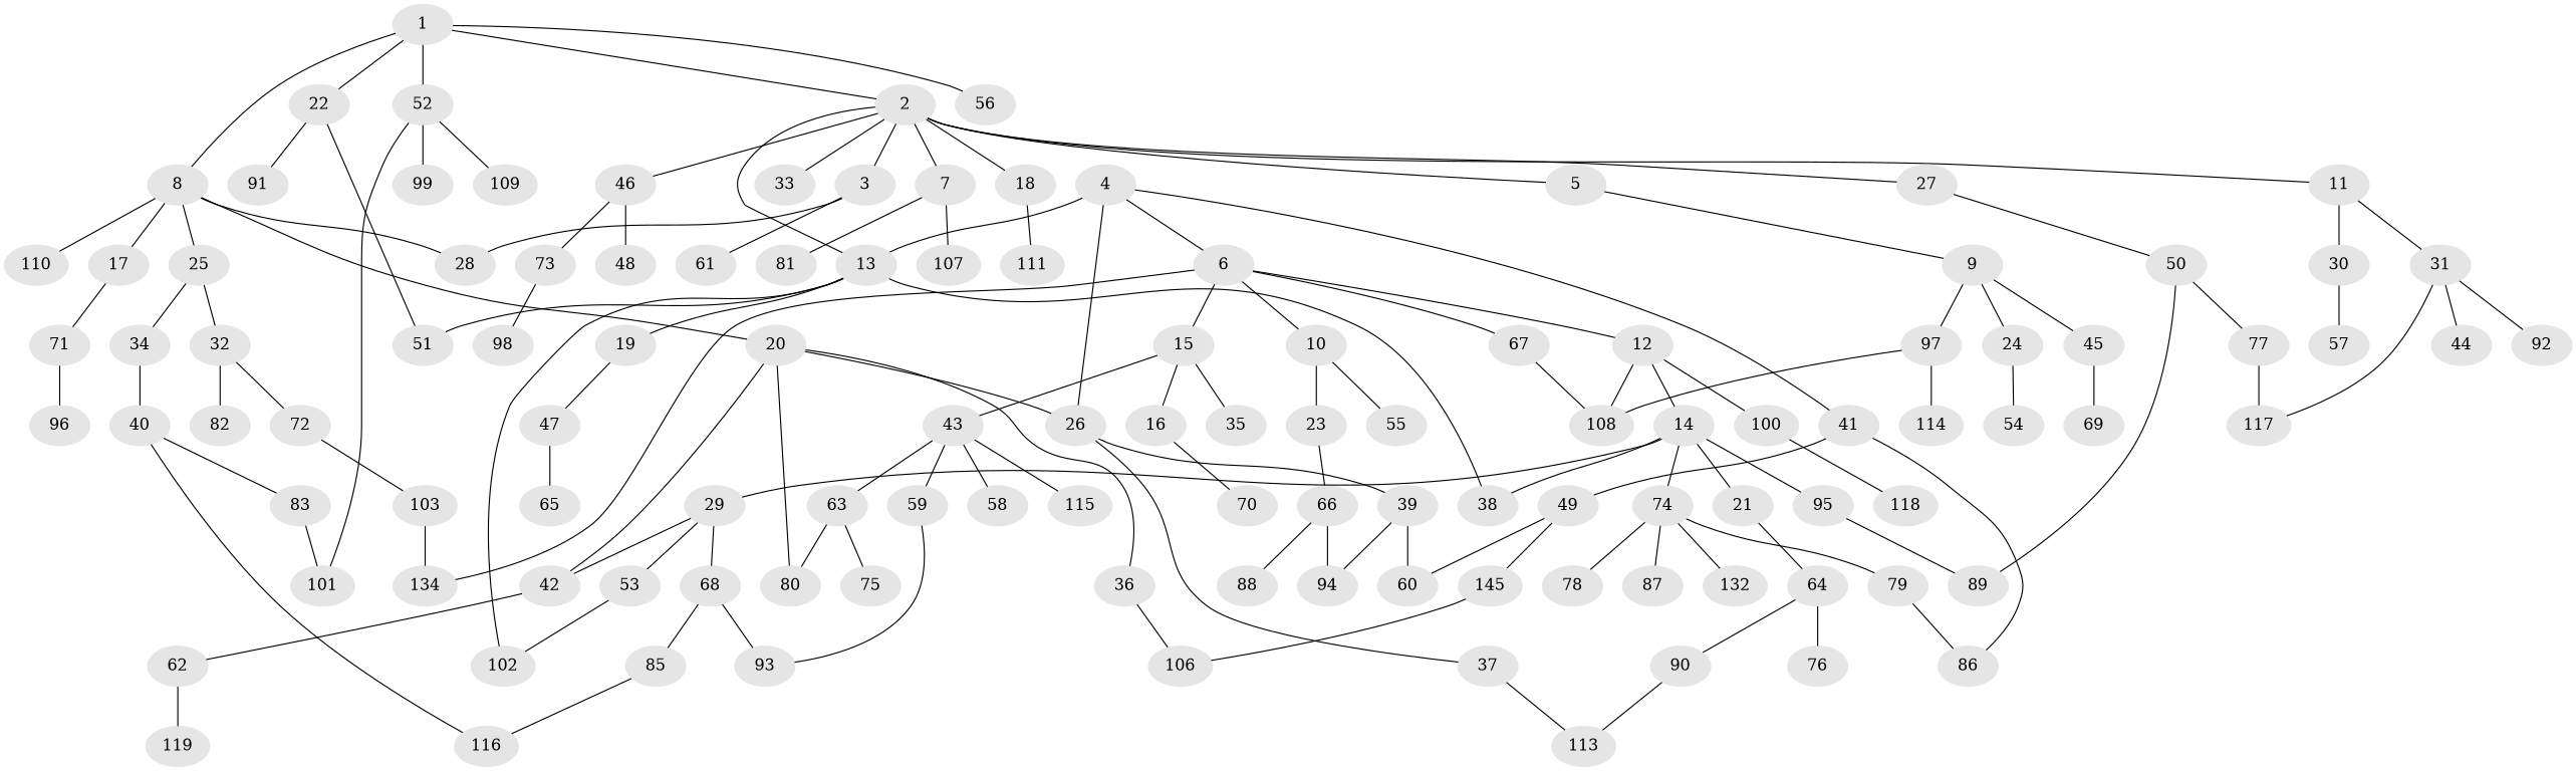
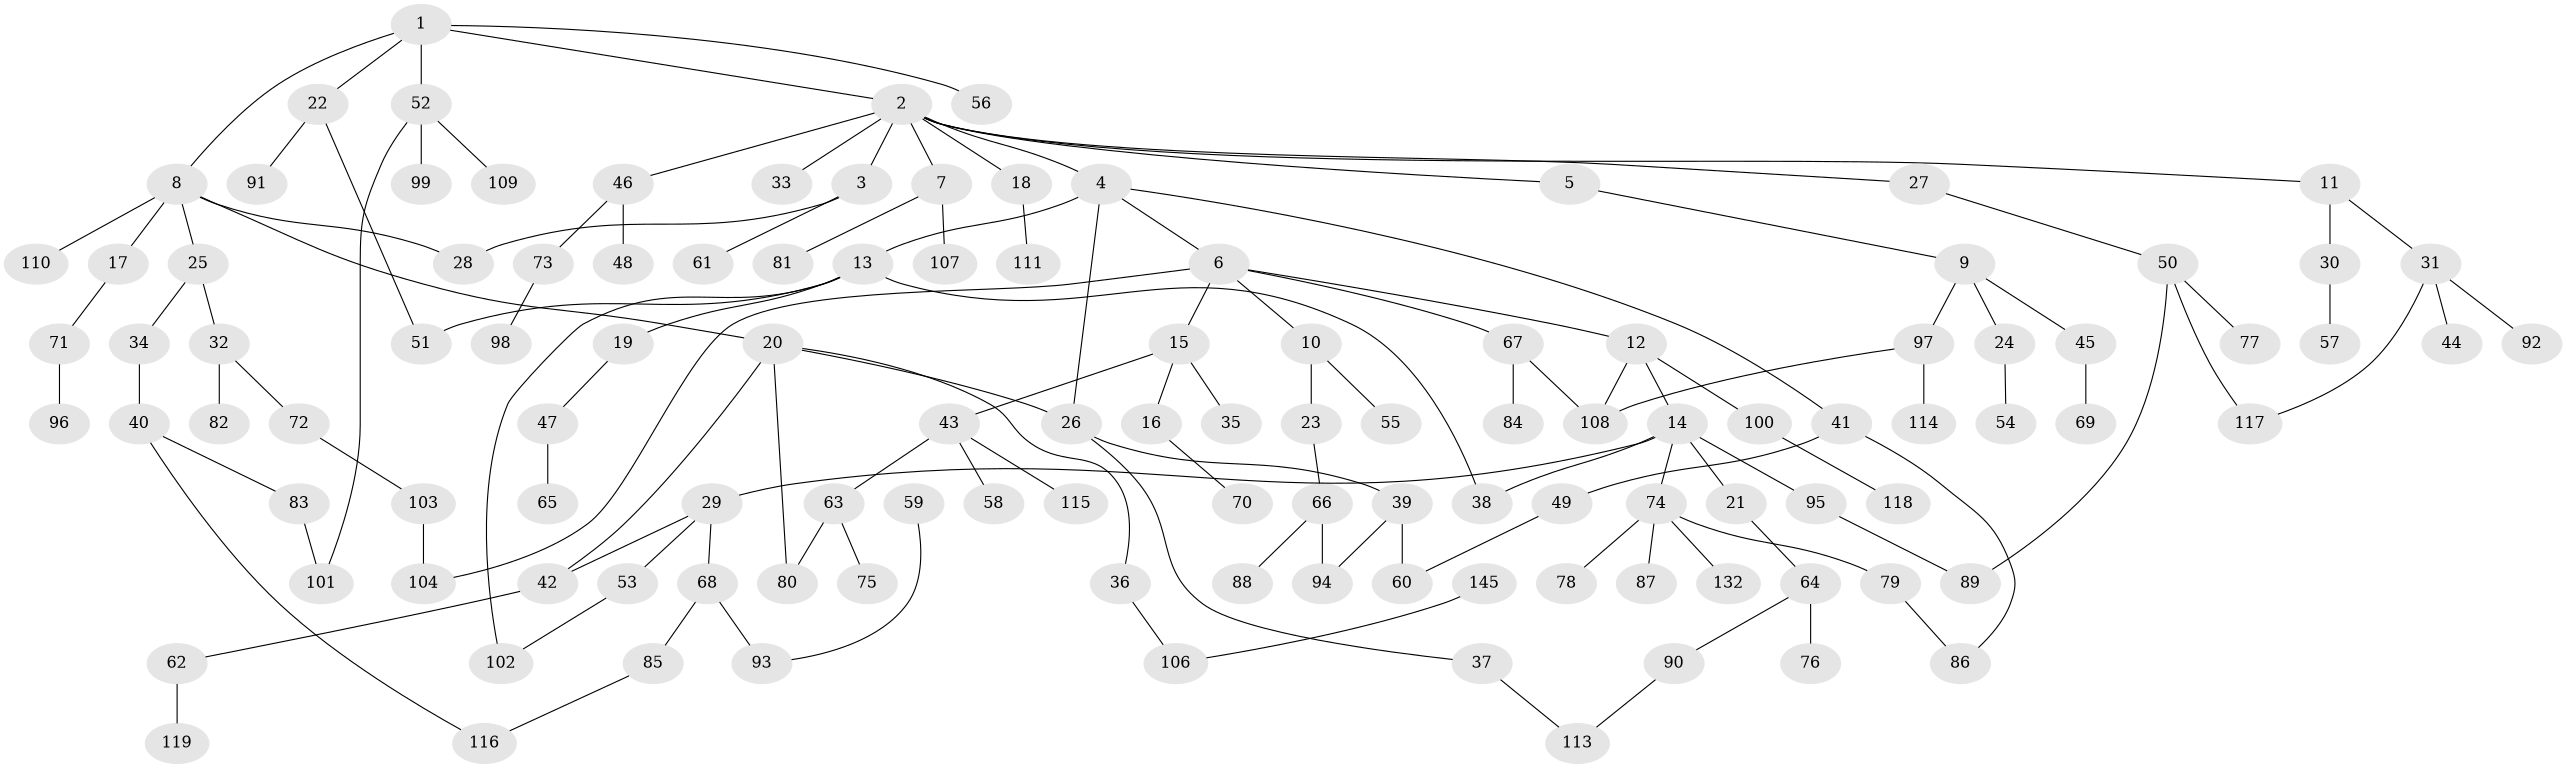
  graph {
    node [color=gray90 style=filled]
    1
    2
    8
    22
    52
    56
    3
    4
    5
    7
    11
    18
    27
    33
    46
    28
    17
    20
    25
    110
    51
    91
    99
    101
    109
    61
    6
    13
    26
    41
    9
    81
    107
    30
    31
    111
    50
    48
    73
    10
    12
    15
    67
-   104 [label=134]
+   104
    19
    38
    102
    37
    39
    49
    86
    24
    45
    97
    23
    55
    14
    100
    108
    16
    35
    43
+   84
    71
    36
    42
    80
    32
    34
    54
    69
    114
    66
    57
    44
    92
    117
    21
    29
    74
    95
    118
    47
    64
    53
    68
    78
    79
    87
    n90 [label=132]
    89
    70
    58
    59
    63
    115
    96
    65
    106
    62
    76
    90
    94
    88
    72
    82
    40
    113
    60
    77
    93
    85
    103
    83
    116
    n116 [label=145]
    119
    75
    98
    1 -- 2
    1 -- 8
    1 -- 22
    1 -- 52
    1 -- 56
    2 -- 3
-   2 -- 13
+   2 -- 4
    2 -- 5
    2 -- 7
    2 -- 11
    2 -- 18
    2 -- 27
    2 -- 33
    2 -- 46
    8 -- 28
    8 -- 17
    8 -- 20
    8 -- 25
    8 -- 110
    22 -- 51
    22 -- 91
    52 -- 99
    52 -- 101
    52 -- 109
    3 -- 28
    3 -- 61
    4 -- 6
    4 -- 13
    4 -- 26
    4 -- 41
    5 -- 9
    7 -- 81
    7 -- 107
    11 -- 30
    11 -- 31
    18 -- 111
    27 -- 50
    46 -- 48
    46 -- 73
    17 -- 71
    20 -- 26
    20 -- 36
    20 -- 42
    20 -- 80
    25 -- 32
    25 -- 34
    6 -- 10
    6 -- 12
    6 -- 15
    6 -- 67
    6 -- 104
    13 -- 51
    13 -- 19
    13 -- 38
    13 -- 102
    26 -- 37
    26 -- 39
    41 -- 49
    41 -- 86
    9 -- 24
    9 -- 45
    9 -- 97
    30 -- 57
    31 -- 44
    31 -- 92
    31 -- 117
-   77 -- 117
+   50 -- 117
    50 -- 89
    50 -- 77
    73 -- 98
    10 -- 23
    10 -- 55
    12 -- 14
    12 -- 100
    12 -- 108
    15 -- 16
    15 -- 35
    15 -- 43
    67 -- 108
+   67 -- 84
    19 -- 47
    37 -- 113
    39 -- 94
    39 -- 60
    49 -- 60
-   49 -- n116
    24 -- 54
    45 -- 69
    97 -- 108
    97 -- 114
    23 -- 66
    14 -- 38
    14 -- 21
    14 -- 29
    14 -- 74
    14 -- 95
    100 -- 118
    16 -- 70
    43 -- 58
-   43 -- 59
    43 -- 63
    43 -- 115
    71 -- 96
    36 -- 106
    42 -- 62
    32 -- 72
    32 -- 82
    34 -- 40
    66 -- 94
    66 -- 88
    21 -- 64
    29 -- 42
    29 -- 53
    29 -- 68
    74 -- 78
    74 -- 79
    74 -- 87
    74 -- n90
    95 -- 89
    47 -- 65
    64 -- 76
    64 -- 90
    53 -- 102
    68 -- 93
    68 -- 85
    79 -- 86
    59 -- 93
    63 -- 80
    63 -- 75
    62 -- 119
    90 -- 113
    72 -- 103
    40 -- 83
    40 -- 116
    85 -- 116
    103 -- 104
    83 -- 101
    n116 -- 106
  }
